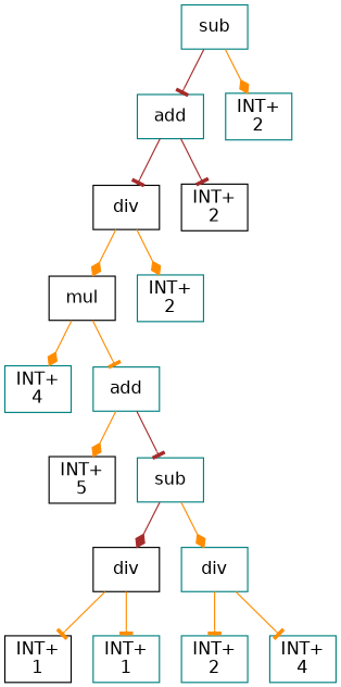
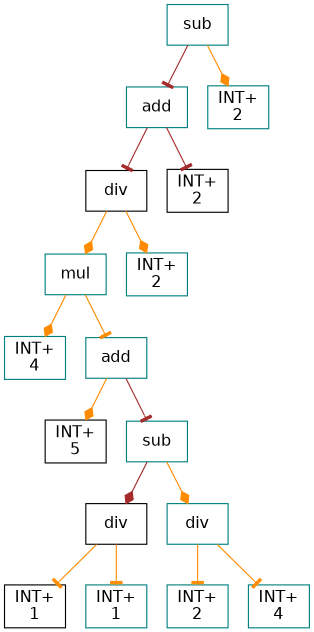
  digraph {
    fontname="DejaVu Sans"
    node [shape=box color=teal fontname="DejaVu Sans"]
    edge [color=darkorange arrowhead=tee fontname="DejaVu Sans"]
    n1 [label=sub]
    n2 [label=add]
    n3 [label="INT+\n2"]
    n4 [label=div color=black]
    n5 [label="INT+\n2" color=black]
-   n6 [label=mul color=black]
+   n6 [label=mul]
    n7 [label="INT+\n2"]
    n8 [label="INT+\n4"]
    n9 [label=add]
    n10 [label="INT+\n5" color=black]
    n11 [label=sub]
    n12 [label=div color=black]
    n13 [label=div]
    n14 [label="INT+\n1" color=black]
    n15 [label="INT+\n1"]
    n16 [label="INT+\n2"]
    n17 [label="INT+\n4"]
    n1 -> n2 [color=brown]
    n1 -> n3 [arrowhead=diamond]
    n2 -> n4 [color=brown]
    n2 -> n5 [color=brown]
    n4 -> n6 [arrowhead=diamond]
    n4 -> n7 [arrowhead=diamond]
    n6 -> n8 [arrowhead=diamond]
    n6 -> n9
    n9 -> n10 [arrowhead=diamond]
    n9 -> n11 [color=brown]
    n11 -> n12 [color=brown arrowhead=diamond]
    n11 -> n13 [arrowhead=diamond]
    n12 -> n14
    n12 -> n15
    n13 -> n16
    n13 -> n17
  }
